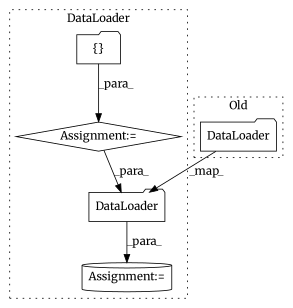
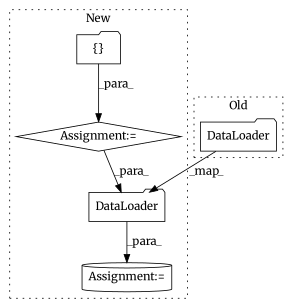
  digraph {
    fontname=Merriweather
    node [a=32 l="11,1" shape=folder fontname=Merriweather]
    edge [fontname=Merriweather]
    n1 [label=DataLoader s="871,962"]
    n2 [a=7 l=1 label="Assignment:=" s=853 shape=cylinder]
    n3 [a=7 l=1 label="Assignment:=" s=466 shape=diamond]
    n4 [a=4 l="1,1" label="{}" s="415,448"]
    n5 [label=DataLoader s="433,687"]
    subgraph cluster_1 {
-     label=DataLoader
+     label=New
      style=dotted
      n1
      n2
      n3
      n4
    }
    subgraph cluster_2 {
      label=Old
      style=dotted
      n5
    }
    n1 -> n2 [label=_para_]
    n3 -> n1 [label=_para_]
    n4 -> n3 [label=_para_]
    n5 -> n1 [label=_map_]
  }
